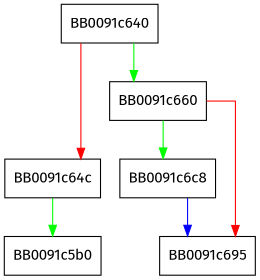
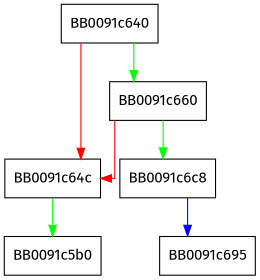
  digraph {
    fontname="Fira Sans"
    splines=ortho
    node [fontname="Fira Sans" shape=box]
    edge [color=green fontname="Fira Sans"]
    BB0091c640
    BB0091c660
    BB0091c64c
    BB0091c6c8
    BB0091c695
    n6 [label=BB0091c5b0]
    BB0091c640 -> BB0091c660
    BB0091c640 -> BB0091c64c [color=red]
    BB0091c660 -> BB0091c6c8
-   BB0091c660 -> BB0091c695 [color=red]
+   BB0091c660 -> BB0091c64c [color=red]
    BB0091c64c -> n6
    BB0091c6c8 -> BB0091c695 [color=blue]
  }
